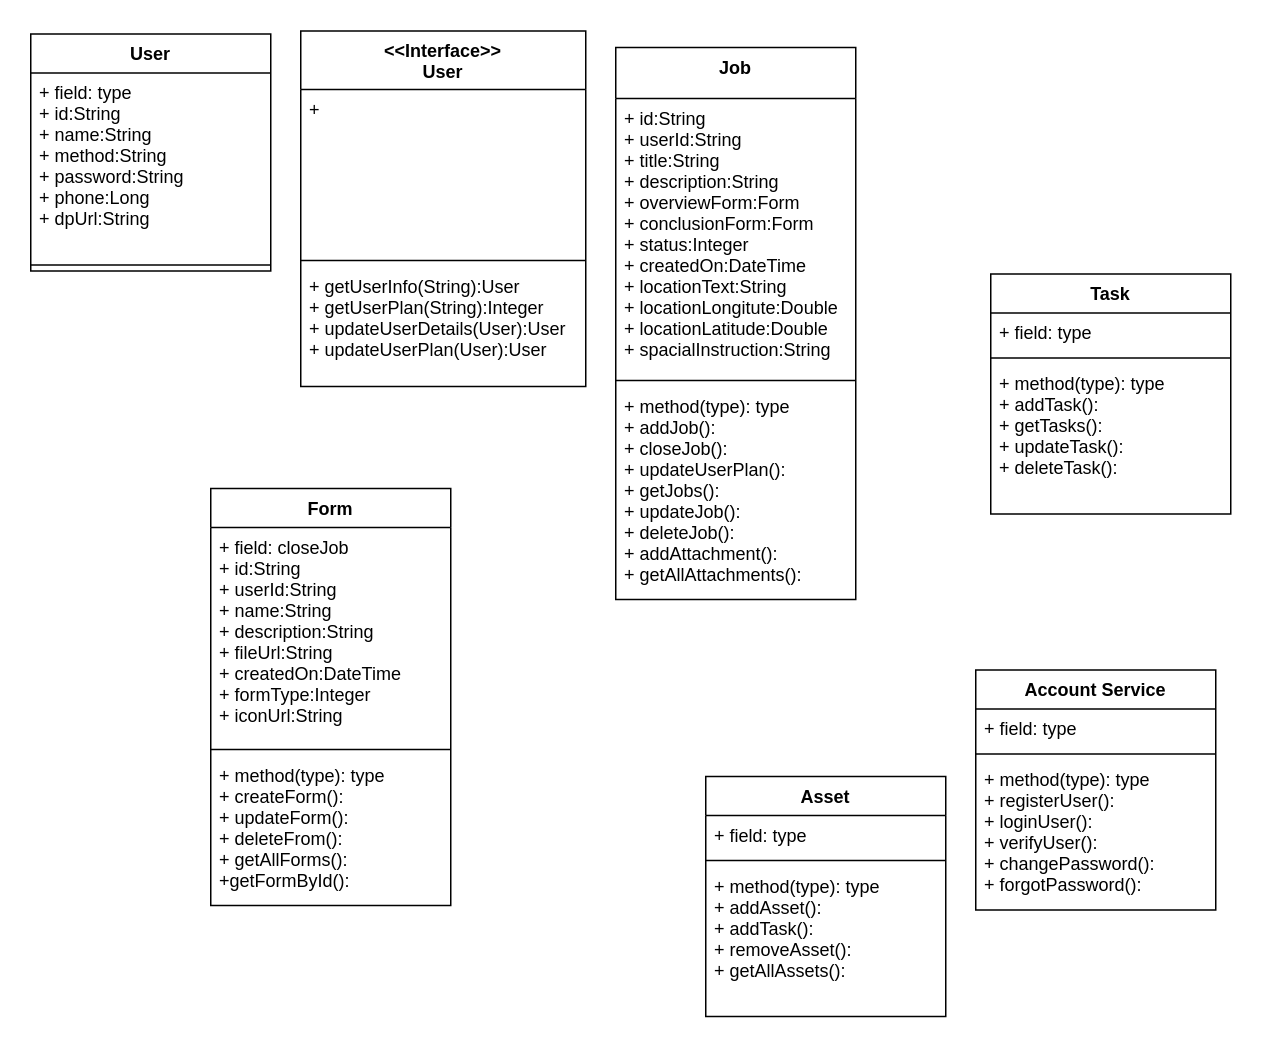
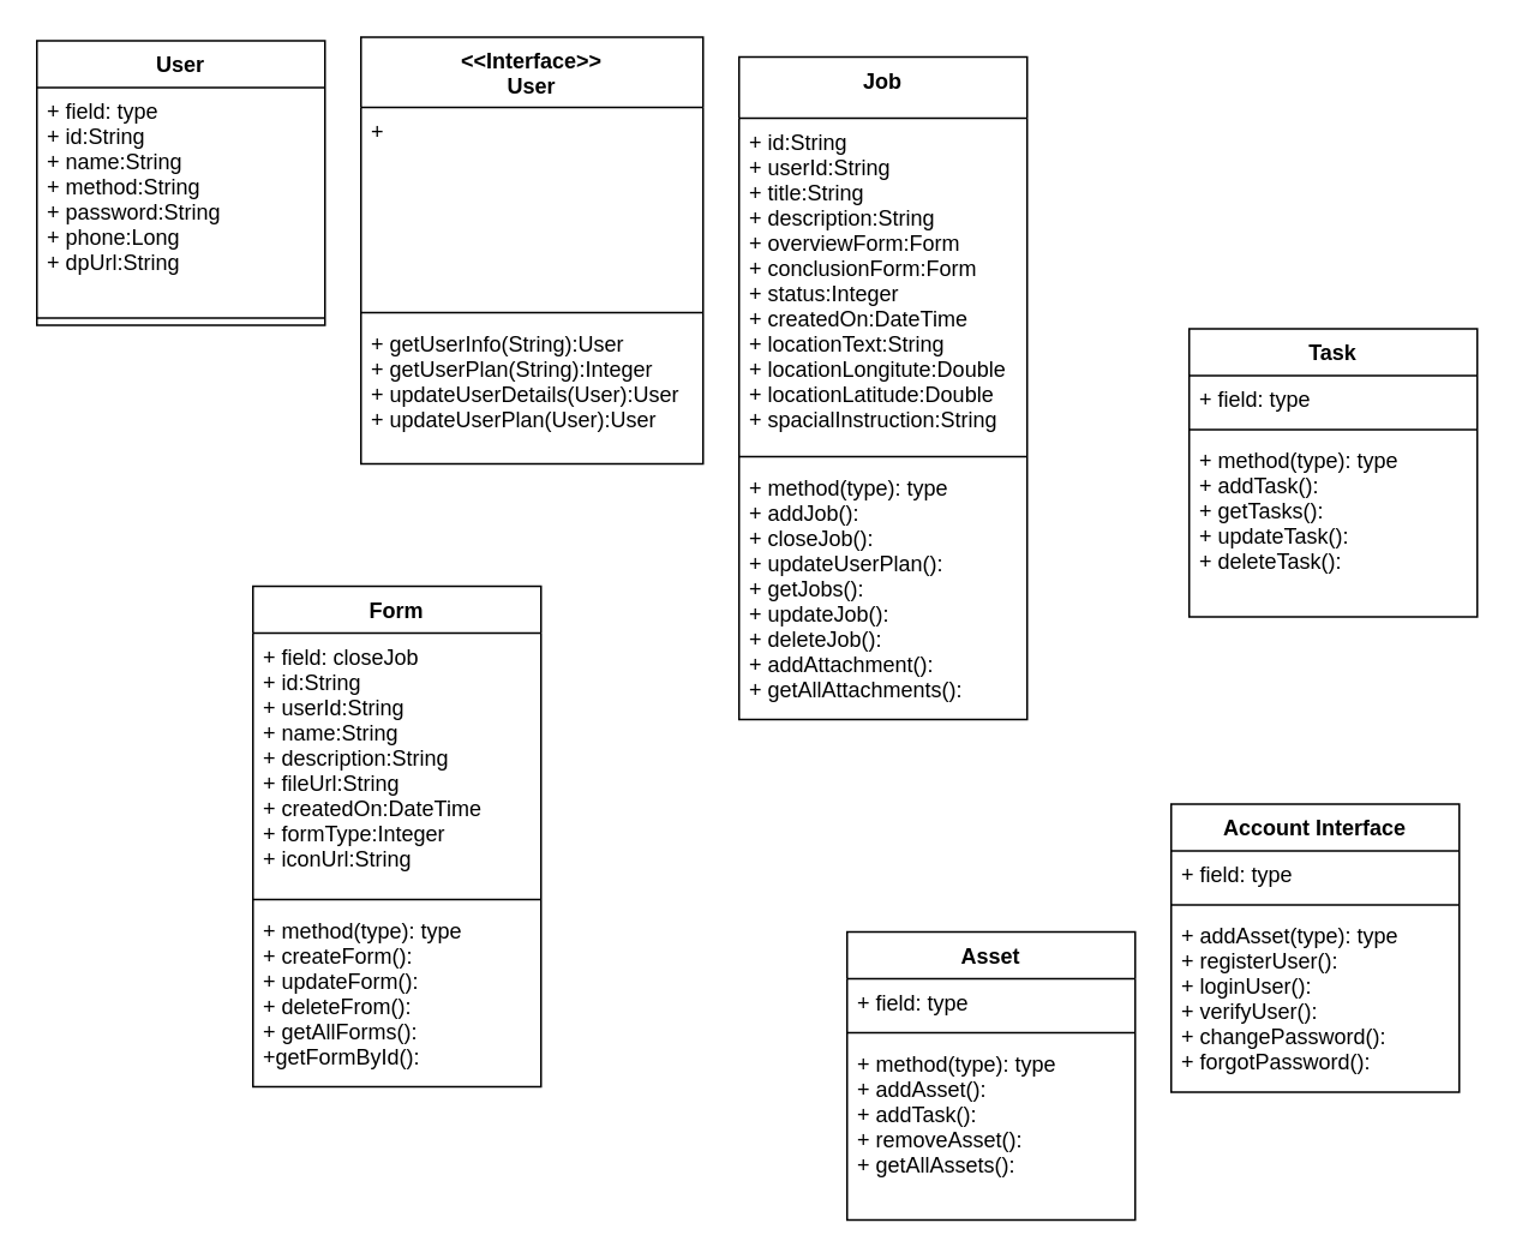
  <mxCell id="0" />
  <mxCell id="1" parent="0" />
  <mxCell id="2" value="User" style="swimlane;fontStyle=1;align=center;verticalAlign=top;childLayout=stackLayout;horizontal=1;startSize=26;horizontalStack=0;resizeParent=1;resizeParentMax=0;resizeLast=0;collapsible=1;marginBottom=0;" vertex="1" parent="1"><mxGeometry x="20" y="22" width="160" height="158" as="geometry" /></mxCell>
  <mxCell id="3" value="+ field: type&#10;+ id:String&#10;+ name:String&#10;+ method:String&#10;+ password:String&#10;+ phone:Long&#10;+ dpUrl:String&#10;&#10;" style="text;strokeColor=none;fillColor=none;align=left;verticalAlign=top;spacingLeft=4;spacingRight=4;overflow=hidden;rotatable=0;points=[[0,0.5],[1,0.5]];portConstraint=eastwest;" vertex="1" parent="2"><mxGeometry y="26" width="160" height="124" as="geometry" /></mxCell>
  <mxCell id="4" value="" style="line;strokeWidth=1;fillColor=none;align=left;verticalAlign=middle;spacingTop=-1;spacingLeft=3;spacingRight=3;rotatable=0;labelPosition=right;points=[];portConstraint=eastwest;" vertex="1" parent="2"><mxGeometry y="150" width="160" height="8" as="geometry" /></mxCell>
  <mxCell id="5" value="Job" style="swimlane;fontStyle=1;align=center;verticalAlign=top;childLayout=stackLayout;horizontal=1;startSize=34;horizontalStack=0;resizeParent=1;resizeParentMax=0;resizeLast=0;collapsible=1;marginBottom=0;" vertex="1" parent="1"><mxGeometry x="410" y="31" width="160" height="368" as="geometry" /></mxCell>
  <mxCell id="6" value="+ id:String&#10;+ userId:String&#10;+ title:String&#10;+ description:String&#10;+ overviewForm:Form&#10;+ conclusionForm:Form&#10;+ status:Integer&#10;+ createdOn:DateTime&#10;+ locationText:String&#10;+ locationLongitute:Double&#10;+ locationLatitude:Double&#10;+ spacialInstruction:String&#10;" style="text;strokeColor=none;fillColor=none;align=left;verticalAlign=top;spacingLeft=4;spacingRight=4;overflow=hidden;rotatable=0;points=[[0,0.5],[1,0.5]];portConstraint=eastwest;" vertex="1" parent="5"><mxGeometry y="34" width="160" height="184" as="geometry" /></mxCell>
  <mxCell id="7" value="" style="line;strokeWidth=1;fillColor=none;align=left;verticalAlign=middle;spacingTop=-1;spacingLeft=3;spacingRight=3;rotatable=0;labelPosition=right;points=[];portConstraint=eastwest;" vertex="1" parent="5"><mxGeometry y="218" width="160" height="8" as="geometry" /></mxCell>
  <mxCell id="8" value="+ method(type): type&#10;+ addJob():&#10;+ closeJob():&#10;+ updateUserPlan():&#10;+ getJobs():&#10;+ updateJob():&#10;+ deleteJob():&#10;+ addAttachment():&#10;+ getAllAttachments():&#10;&#10;&#10;&#10;&#10;" style="text;strokeColor=none;fillColor=none;align=left;verticalAlign=top;spacingLeft=4;spacingRight=4;overflow=hidden;rotatable=0;points=[[0,0.5],[1,0.5]];portConstraint=eastwest;" vertex="1" parent="5"><mxGeometry y="226" width="160" height="142" as="geometry" /></mxCell>
  <mxCell id="9" value="Asset" style="swimlane;fontStyle=1;align=center;verticalAlign=top;childLayout=stackLayout;horizontal=1;startSize=26;horizontalStack=0;resizeParent=1;resizeParentMax=0;resizeLast=0;collapsible=1;marginBottom=0;" vertex="1" parent="1"><mxGeometry x="470" y="517" width="160" height="160" as="geometry" /></mxCell>
  <mxCell id="10" value="+ field: type" style="text;strokeColor=none;fillColor=none;align=left;verticalAlign=top;spacingLeft=4;spacingRight=4;overflow=hidden;rotatable=0;points=[[0,0.5],[1,0.5]];portConstraint=eastwest;" vertex="1" parent="9"><mxGeometry y="26" width="160" height="26" as="geometry" /></mxCell>
  <mxCell id="11" value="" style="line;strokeWidth=1;fillColor=none;align=left;verticalAlign=middle;spacingTop=-1;spacingLeft=3;spacingRight=3;rotatable=0;labelPosition=right;points=[];portConstraint=eastwest;" vertex="1" parent="9"><mxGeometry y="52" width="160" height="8" as="geometry" /></mxCell>
  <mxCell id="12" value="+ method(type): type&#10;+ addAsset():&#10;+ addTask():&#10;+ removeAsset():&#10;+ getAllAssets():&#10;&#10;" style="text;strokeColor=none;fillColor=none;align=left;verticalAlign=top;spacingLeft=4;spacingRight=4;overflow=hidden;rotatable=0;points=[[0,0.5],[1,0.5]];portConstraint=eastwest;" vertex="1" parent="9"><mxGeometry y="60" width="160" height="100" as="geometry" /></mxCell>
  <mxCell id="13" value="Form" style="swimlane;fontStyle=1;align=center;verticalAlign=top;childLayout=stackLayout;horizontal=1;startSize=26;horizontalStack=0;resizeParent=1;resizeParentMax=0;resizeLast=0;collapsible=1;marginBottom=0;" vertex="1" parent="1"><mxGeometry x="140" y="325" width="160" height="278" as="geometry" /></mxCell>
  <mxCell id="14" value="+ field: closeJob&#10;+ id:String&#10;+ userId:String&#10;+ name:String&#10;+ description:String&#10;+ fileUrl:String&#10;+ createdOn:DateTime&#10;+ formType:Integer&#10;+ iconUrl:String&#10;&#10;" style="text;strokeColor=none;fillColor=none;align=left;verticalAlign=top;spacingLeft=4;spacingRight=4;overflow=hidden;rotatable=0;points=[[0,0.5],[1,0.5]];portConstraint=eastwest;" vertex="1" parent="13"><mxGeometry y="26" width="160" height="144" as="geometry" /></mxCell>
  <mxCell id="15" value="" style="line;strokeWidth=1;fillColor=none;align=left;verticalAlign=middle;spacingTop=-1;spacingLeft=3;spacingRight=3;rotatable=0;labelPosition=right;points=[];portConstraint=eastwest;" vertex="1" parent="13"><mxGeometry y="170" width="160" height="8" as="geometry" /></mxCell>
  <mxCell id="16" value="+ method(type): type&#10;+ createForm():&#10;+ updateForm():&#10;+ deleteFrom():&#10;+ getAllForms():&#10;+getFormById():&#10;" style="text;strokeColor=none;fillColor=none;align=left;verticalAlign=top;spacingLeft=4;spacingRight=4;overflow=hidden;rotatable=0;points=[[0,0.5],[1,0.5]];portConstraint=eastwest;" vertex="1" parent="13"><mxGeometry y="178" width="160" height="100" as="geometry" /></mxCell>
  <mxCell id="17" value="Task" style="swimlane;fontStyle=1;align=center;verticalAlign=top;childLayout=stackLayout;horizontal=1;startSize=26;horizontalStack=0;resizeParent=1;resizeParentMax=0;resizeLast=0;collapsible=1;marginBottom=0;" vertex="1" parent="1"><mxGeometry x="660" y="182" width="160" height="160" as="geometry" /></mxCell>
  <mxCell id="18" value="+ field: type" style="text;strokeColor=none;fillColor=none;align=left;verticalAlign=top;spacingLeft=4;spacingRight=4;overflow=hidden;rotatable=0;points=[[0,0.5],[1,0.5]];portConstraint=eastwest;" vertex="1" parent="17"><mxGeometry y="26" width="160" height="26" as="geometry" /></mxCell>
  <mxCell id="19" value="" style="line;strokeWidth=1;fillColor=none;align=left;verticalAlign=middle;spacingTop=-1;spacingLeft=3;spacingRight=3;rotatable=0;labelPosition=right;points=[];portConstraint=eastwest;" vertex="1" parent="17"><mxGeometry y="52" width="160" height="8" as="geometry" /></mxCell>
  <mxCell id="20" value="+ method(type): type&#10;+ addTask():&#10;+ getTasks():&#10;+ updateTask():&#10;+ deleteTask():&#10;&#10;&#10;" style="text;strokeColor=none;fillColor=none;align=left;verticalAlign=top;spacingLeft=4;spacingRight=4;overflow=hidden;rotatable=0;points=[[0,0.5],[1,0.5]];portConstraint=eastwest;" vertex="1" parent="17"><mxGeometry y="60" width="160" height="100" as="geometry" /></mxCell>
- <mxCell id="21" value="Account Service" style="swimlane;fontStyle=1;align=center;verticalAlign=top;childLayout=stackLayout;horizontal=1;startSize=26;horizontalStack=0;resizeParent=1;resizeParentMax=0;resizeLast=0;collapsible=1;marginBottom=0;" vertex="1" parent="1"><mxGeometry x="650" y="446" width="160" height="160" as="geometry" /></mxCell>
+ <mxCell id="21" value="Account Interface" style="swimlane;fontStyle=1;align=center;verticalAlign=top;childLayout=stackLayout;horizontal=1;startSize=26;horizontalStack=0;resizeParent=1;resizeParentMax=0;resizeLast=0;collapsible=1;marginBottom=0;" vertex="1" parent="1"><mxGeometry x="650" y="446" width="160" height="160" as="geometry" /></mxCell>
  <mxCell id="22" value="+ field: type" style="text;strokeColor=none;fillColor=none;align=left;verticalAlign=top;spacingLeft=4;spacingRight=4;overflow=hidden;rotatable=0;points=[[0,0.5],[1,0.5]];portConstraint=eastwest;" vertex="1" parent="21"><mxGeometry y="26" width="160" height="26" as="geometry" /></mxCell>
  <mxCell id="23" value="" style="line;strokeWidth=1;fillColor=none;align=left;verticalAlign=middle;spacingTop=-1;spacingLeft=3;spacingRight=3;rotatable=0;labelPosition=right;points=[];portConstraint=eastwest;" vertex="1" parent="21"><mxGeometry y="52" width="160" height="8" as="geometry" /></mxCell>
- <mxCell id="24" value="+ method(type): type&#10;+ registerUser():&#10;+ loginUser():&#10;+ verifyUser():&#10;+ changePassword():&#10;+ forgotPassword():&#10;" style="text;strokeColor=none;fillColor=none;align=left;verticalAlign=top;spacingLeft=4;spacingRight=4;overflow=hidden;rotatable=0;points=[[0,0.5],[1,0.5]];portConstraint=eastwest;" vertex="1" parent="21"><mxGeometry y="60" width="160" height="100" as="geometry" /></mxCell>
+ <mxCell id="24" value="+ addAsset(type): type&#10;+ registerUser():&#10;+ loginUser():&#10;+ verifyUser():&#10;+ changePassword():&#10;+ forgotPassword():&#10;" style="text;strokeColor=none;fillColor=none;align=left;verticalAlign=top;spacingLeft=4;spacingRight=4;overflow=hidden;rotatable=0;points=[[0,0.5],[1,0.5]];portConstraint=eastwest;" vertex="1" parent="21"><mxGeometry y="60" width="160" height="100" as="geometry" /></mxCell>
  <mxCell id="25" value="&lt;&lt;Interface&gt;&gt;&#10;User&#10;&#10;&#10;" style="swimlane;fontStyle=1;align=center;verticalAlign=top;childLayout=stackLayout;horizontal=1;startSize=39;horizontalStack=0;resizeParent=1;resizeParentMax=0;resizeLast=0;collapsible=1;marginBottom=0;" vertex="1" parent="1"><mxGeometry x="200" y="20" width="190" height="237" as="geometry" /></mxCell>
  <mxCell id="26" value="+  " style="text;strokeColor=none;fillColor=none;align=left;verticalAlign=top;spacingLeft=4;spacingRight=4;overflow=hidden;rotatable=0;points=[[0,0.5],[1,0.5]];portConstraint=eastwest;" vertex="1" parent="25"><mxGeometry y="39" width="190" height="110" as="geometry" /></mxCell>
  <mxCell id="27" value="" style="line;strokeWidth=1;fillColor=none;align=left;verticalAlign=middle;spacingTop=-1;spacingLeft=3;spacingRight=3;rotatable=0;labelPosition=right;points=[];portConstraint=eastwest;" vertex="1" parent="25"><mxGeometry y="149" width="190" height="8" as="geometry" /></mxCell>
  <mxCell id="28" value="+ getUserInfo(String):User&#10;+ getUserPlan(String):Integer&#10;+ updateUserDetails(User):User&#10;+ updateUserPlan(User):User&#10;&#10;" style="text;strokeColor=none;fillColor=none;align=left;verticalAlign=top;spacingLeft=4;spacingRight=4;overflow=hidden;rotatable=0;points=[[0,0.5],[1,0.5]];portConstraint=eastwest;" vertex="1" parent="25"><mxGeometry y="157" width="190" height="80" as="geometry" /></mxCell>
